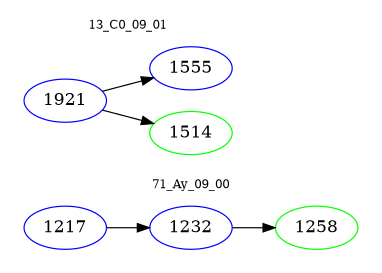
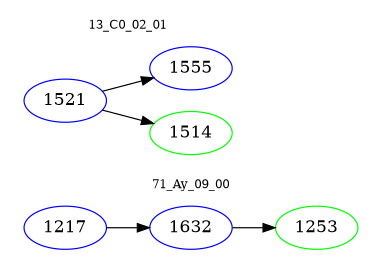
  digraph {
    rankdir=LR
    node [color=blue]
    edge [color=black]
-   n1 [label=1232]
+   n1 [label=1632]
    n2 [label=1217]
-   n3 [color=green label=1258]
-   n4 [label=1921]
+   n3 [color=green label=1253]
+   n4 [label=1521]
    n5 [color=green label=1514]
    n6 [label=1555]
    subgraph cluster_1 {
      color=white
      fontsize=10
      label="71_Ay_09_00"
      n1
      n2
      n3
    }
    subgraph cluster_2 {
      color=white
      fontsize=10
-     label="13_C0_09_01"
+     label="13_C0_02_01"
      n4
      n5
      n6
    }
    n1 -> n3
    n2 -> n1
    n4 -> n5
    n4 -> n6
  }
